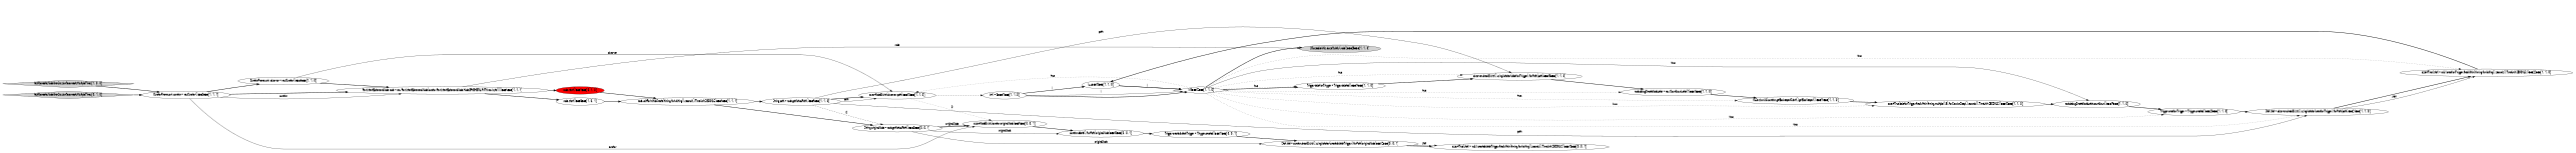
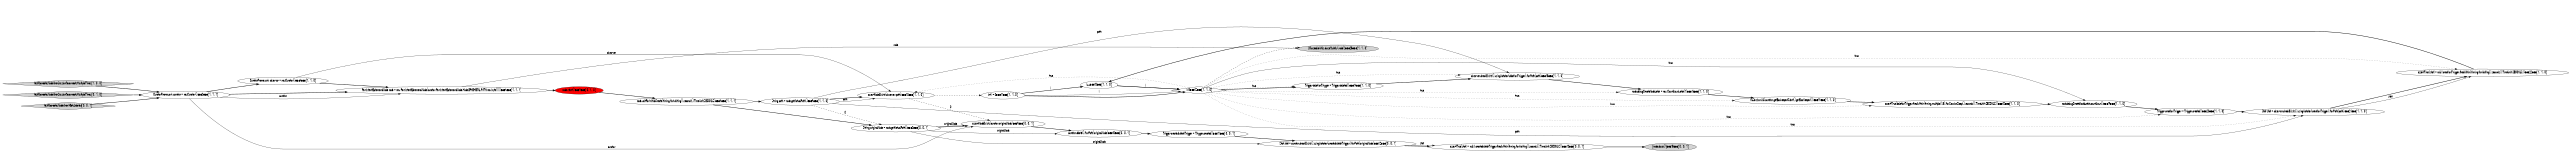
  digraph {
    fontname="Patrick Hand"
    rankdir=LR
    node [fillcolor=white fontname="Patrick Hand" shape=ellipse style=filled]
    edge [fontname="Patrick Hand" style=bold]
    n1 [label="assertNodeExists(observer,path)@@@10@@@['1', '1', '0']"]
    n2 [label="int i = 0@@@11@@@['1', '1', '0']"]
    n3 [label="assertNodeExists(curator,originalNode)@@@9@@@['0', '0', '1']"]
    n4 [label="i++@@@13@@@['1', '1', '0']"]
    n5 [label="i < 5@@@12@@@['1', '1', '0']" shape=diamond]
    n6 [label="curator.delete().forPath(originalNode)@@@10@@@['0', '0', '1']"]
    n7 [label="Trigger createdWatchTrigger = Trigger.created()@@@11@@@['0', '0', '1']"]
    n8 [label="Stat stat = curator.checkExists().usingWatcher(createdWatchTrigger).forPath(originalNode)@@@12@@@['0', '0', '1']"]
    n9 [label="assertTrue(stat != null || createdWatchTrigger.firedWithin(timing.forWaiting().seconds(),TimeUnit.SECONDS))@@@13@@@['0', '0', '1']"]
    n10 [label="CuratorFramework curator = newCurator()@@@3@@@['1', '1', '1']"]
    n11 [label="PersistentEphemeralNode node = new PersistentEphemeralNode(curator,PersistentEphemeralNode.Mode.EPHEMERAL,PATH,new byte(((()@@@4@@@['1', '1', '1']"]
    n12 [label="CuratorFramework observer = newCurator()@@@4@@@['1', '1', '0']"]
    n13 [fillcolor=red label="node.start()@@@7@@@['0', '1', '0']"]
-   n14 [label="node.start()@@@5@@@['1', '0', '1']"]
    n15 [fillcolor=lightgray label="{CloseableUtils.closeQuietly(node)}@@@25@@@['1', '1', '0']"]
    n16 [label="assertTrue(deletionTrigger.firedWithin(timing.multiple(1.5).forSessionSleep().seconds(),TimeUnit.SECONDS))@@@18@@@['1', '1', '0']"]
    n17 [label="node.debugCreateNodeLatch.countDown()@@@19@@@['1', '1', '0']"]
    n18 [label="Trigger creationTrigger = Trigger.created()@@@20@@@['1', '1', '0']"]
    n19 [label="node.debugCreateNodeLatch = new CountDownLatch(1)@@@16@@@['1', '1', '0']"]
    n20 [label="KillSession.kill(curator.getZookeeperClient().getZooKeeper())@@@17@@@['1', '1', '0']"]
    n21 [label="node.waitForInitialCreate(timing.forWaiting().seconds(),TimeUnit.SECONDS)@@@7@@@['1', '1', '1']"]
+   n22 [fillcolor=lightgray label="{node.close()}@@@15@@@['0', '0', '1']"]
    n23 [label="assertTrue(stat != null || creationTrigger.firedWithin(timing.forWaiting().seconds(),TimeUnit.SECONDS))@@@22@@@['1', '1', '0']"]
    n24 [label="Stat stat = observer.checkExists().usingWatcher(creationTrigger).forPath(path)@@@21@@@['1', '1', '0']"]
    n25 [label="observer.checkExists().usingWatcher(deletionTrigger).forPath(path)@@@15@@@['1', '1', '0']"]
    n26 [label="Trigger deletionTrigger = Trigger.deleted()@@@14@@@['1', '1', '0']"]
    n27 [label="String originalNode = node.getActualPath()@@@8@@@['0', '0', '1']"]
    n28 [label="String path = node.getActualPath()@@@9@@@['1', '1', '0']"]
    n29 [fillcolor=lightgray label="testRecreatesNodeWhenSessionReconnectsMultipleTimes['1', '0', '0']" shape=diamond]
    n30 [fillcolor=lightgray label="testRecreatesNodeWhenSessionReconnectsMultipleTimes['0', '1', '0']" shape=diamond]
+   n31 [fillcolor=lightgray label="testRecreatesNodeWhenItGetsDeleted['0', '0', '1']" shape=diamond]
    n1 -> n2 [style=dashed]
-   n1 -> n3 [label=0 style=dotted]
+   n1 -> n3 [label=0 style=dashed]
    n2 -> n4 [label=i]
    n2 -> n5 [label=i style=solid]
    n2 -> n5
    n3 -> n6
    n4 -> n5 [label=i style=solid]
    n4 -> n5
    n5 -> n1 [label=true style=dotted]
-   n5 -> n15
+   n5 -> n15 [style=dashed]
    n5 -> n16 [label=true style=dotted]
    n5 -> n17 [label=true style=solid]
    n5 -> n18 [label=true style=dotted]
    n5 -> n19 [label=true style=dotted]
    n5 -> n20 [label=true style=dotted]
    n5 -> n23 [label=true style=dotted]
    n5 -> n24 [label=true style=dotted]
    n5 -> n25 [label=true style=dotted]
    n5 -> n26
    n5 -> n26 [label=true style=dotted]
    n6 -> n7
    n7 -> n8
    n8 -> n9 [label=stat style=solid]
    n8 -> n9
+   n9 -> n22
    n10 -> n3 [label=curator style=solid]
    n10 -> n11
    n10 -> n11 [label=curator style=solid]
    n10 -> n12
    n11 -> n13
-   n11 -> n14
    n11 -> n15 [label="node" style=solid]
    n12 -> n1 [label=observer style=solid]
    n12 -> n11
    n13 -> n21
-   n14 -> n21
    n16 -> n17
    n17 -> n18
    n18 -> n24
    n19 -> n20
    n20 -> n16
    n21 -> n27
    n21 -> n28
    n23 -> n4
    n24 -> n23
    n24 -> n23 [label=stat style=solid]
    n25 -> n19
    n26 -> n25
    n27 -> n3
    n27 -> n3 [label=originalNode style=solid]
    n27 -> n6 [label=originalNode style=solid]
    n27 -> n8 [label=originalNode style=solid]
    n28 -> n1 [label=path style=solid]
    n28 -> n1
    n28 -> n24 [label=path style=solid]
    n28 -> n25 [label=path style=solid]
    n28 -> n27 [label=0 style=dashed]
    n29 -> n10
    n30 -> n10
+   n31 -> n10
  }
